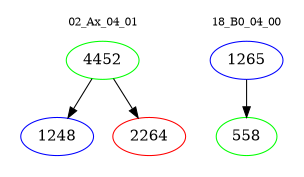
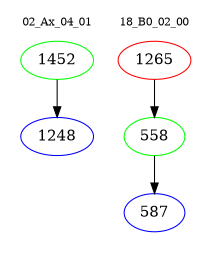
  digraph {
    node [color=green]
    edge [color=black]
-   n1 [label=4452]
+   n1 [label=1452]
    n2 [color=blue label=1248]
-   n3 [color=red label=2264]
    n4 [label=558]
-   n6 [color=blue label=1265]
+   n5 [color=blue label=587]
+   n6 [color=red label=1265]
    subgraph cluster_1 {
      color=white
      fontsize=10
      label="02_Ax_04_01"
      n1
      n2
-     n3
    }
    subgraph cluster_2 {
      color=white
      fontsize=10
-     label="18_B0_04_00"
+     label="18_B0_02_00"
      n4
+     n5
      n6
    }
    n1 -> n2
-   n1 -> n3
+   n4 -> n5
    n6 -> n4
  }
